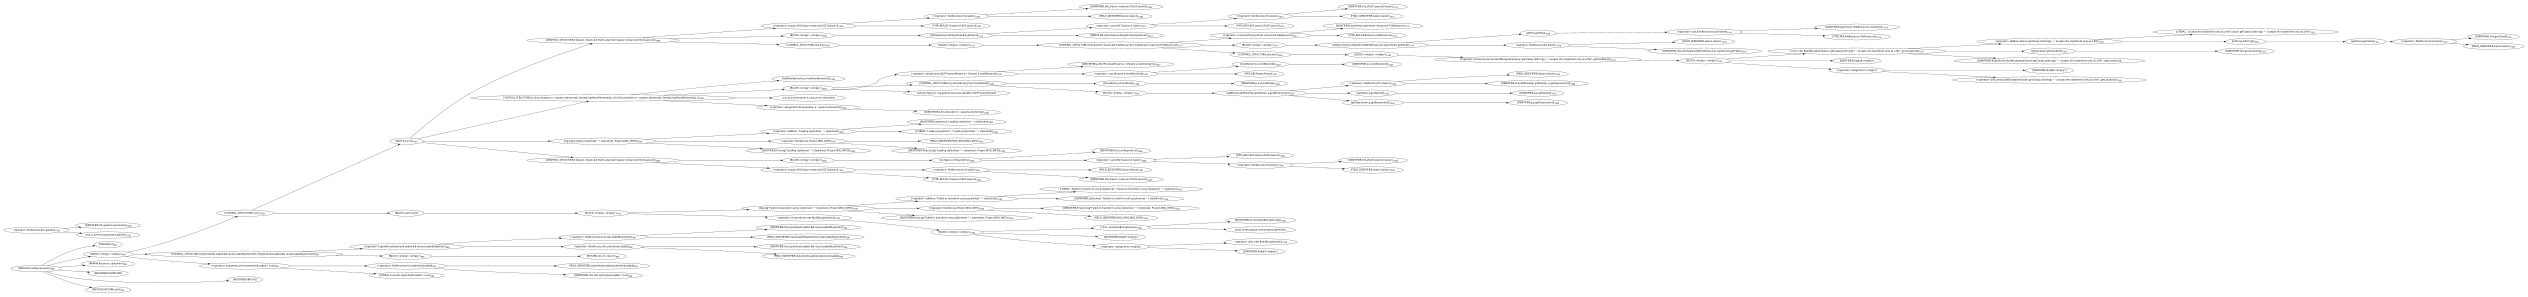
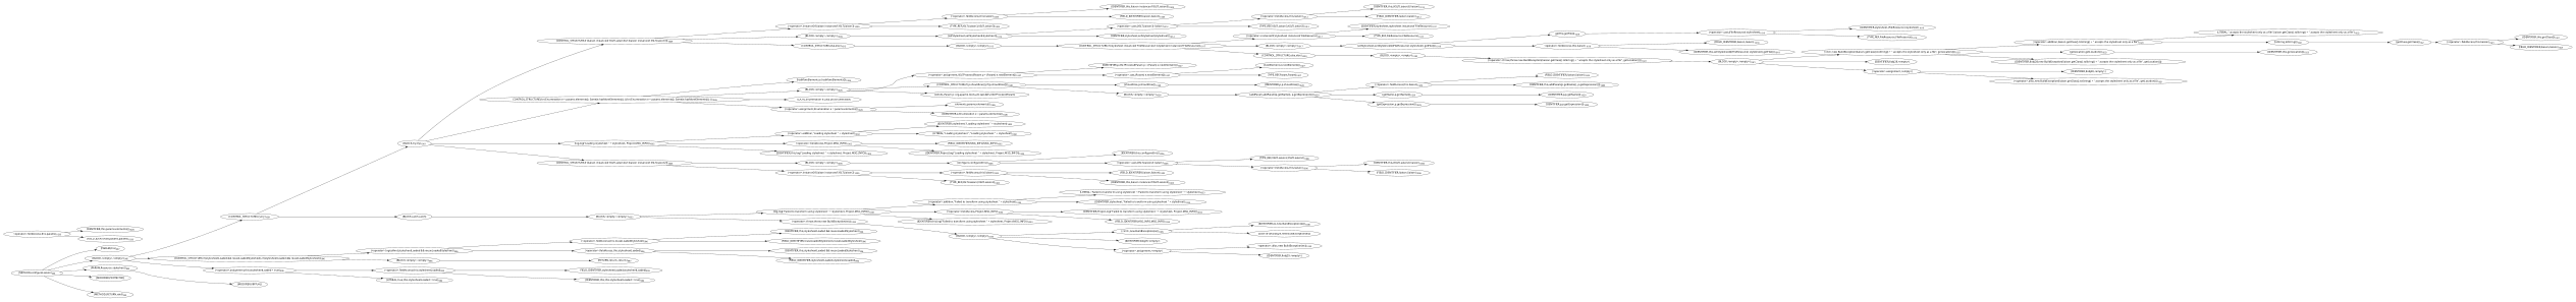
  digraph {
    fontname="Noto Sans"
    rankdir=LR
    node [fontname="Noto Sans"]
    edge [fontname="Noto Sans"]
    n1 [label=<(METHOD,configureLiaison)<SUB>995</SUB>>]
    n2 [label=<(PARAM,this)<SUB>997</SUB>>]
    n3 [label=<(PARAM,Resource stylesheet)<SUB>995</SUB>>]
    n4 [label=<(BLOCK,&lt;empty&gt;,&lt;empty&gt;)<SUB>995</SUB>>]
    n5 [label=<(MODIFIER,PROTECTED)>]
    n6 [label=<(MODIFIER,VIRTUAL)>]
    n7 [label=<(METHOD_RETURN,void)<SUB>995</SUB>>]
    n8 [label=<(CONTROL_STRUCTURE,if (stylesheetLoaded &amp;&amp; reuseLoadedStylesheet),if (stylesheetLoaded &amp;&amp; reuseLoadedStylesheet))<SUB>996</SUB>>]
    n9 [label=<(&lt;operator&gt;.assignment,this.stylesheetLoaded = true)<SUB>999</SUB>>]
    n10 [label=<(CONTROL_STRUCTURE,try,try)<SUB>1001</SUB>>]
    n11 [label=<(&lt;operator&gt;.logicalAnd,stylesheetLoaded &amp;&amp; reuseLoadedStylesheet)<SUB>996</SUB>>]
    n12 [label=<(BLOCK,&lt;empty&gt;,&lt;empty&gt;)<SUB>996</SUB>>]
    n13 [label=<(&lt;operator&gt;.fieldAccess,this.stylesheetLoaded)<SUB>999</SUB>>]
    n14 [label=<(LITERAL,true,this.stylesheetLoaded = true)<SUB>999</SUB>>]
    n15 [label=<(BLOCK,try,try)<SUB>1001</SUB>>]
    n16 [label=<(BLOCK,catch,catch)>]
    n17 [label=<(&lt;operator&gt;.fieldAccess,this.stylesheetLoaded)<SUB>996</SUB>>]
    n18 [label=<(&lt;operator&gt;.fieldAccess,this.reuseLoadedStylesheet)<SUB>996</SUB>>]
    n19 [label=<(RETURN,return;,return;)<SUB>997</SUB>>]
    n20 [label=<(IDENTIFIER,this,stylesheetLoaded &amp;&amp; reuseLoadedStylesheet)<SUB>996</SUB>>]
    n21 [label=<(FIELD_IDENTIFIER,stylesheetLoaded,stylesheetLoaded)<SUB>996</SUB>>]
    n22 [label=<(IDENTIFIER,this,stylesheetLoaded &amp;&amp; reuseLoadedStylesheet)<SUB>996</SUB>>]
    n23 [label=<(FIELD_IDENTIFIER,reuseLoadedStylesheet,reuseLoadedStylesheet)<SUB>996</SUB>>]
    n24 [label=<(IDENTIFIER,this,this.stylesheetLoaded = true)<SUB>999</SUB>>]
    n25 [label=<(FIELD_IDENTIFIER,stylesheetLoaded,stylesheetLoaded)<SUB>999</SUB>>]
    n26 [label=<(log,log(&quot;Loading stylesheet &quot; + stylesheet, Project.MSG_INFO))<SUB>1002</SUB>>]
    n27 [label=<(CONTROL_STRUCTURE,if (liaison instanceof XSLTLiaison2),if (liaison instanceof XSLTLiaison2))<SUB>1005</SUB>>]
    n28 [label=<(CONTROL_STRUCTURE,if (liaison instanceof XSLTLiaison3),if (liaison instanceof XSLTLiaison3))<SUB>1009</SUB>>]
    n29 [label=<(CONTROL_STRUCTURE,for (Enumeration e = params.elements(); Some(e.hasMoreElements()); ),for (Enumeration e = params.elements(); Some(e.hasMoreElements()); ))<SUB>1026</SUB>>]
    n30 [label=<(BLOCK,&lt;empty&gt;,&lt;empty&gt;)<SUB>1032</SUB>>]
    n31 [label=<(IDENTIFIER,this,log(&quot;Loading stylesheet &quot; + stylesheet, Project.MSG_INFO))<SUB>1002</SUB>>]
    n32 [label=<(&lt;operator&gt;.addition,&quot;Loading stylesheet &quot; + stylesheet)<SUB>1002</SUB>>]
    n33 [label=<(&lt;operator&gt;.fieldAccess,Project.MSG_INFO)<SUB>1002</SUB>>]
    n34 [label=<(&lt;operator&gt;.instanceOf,liaison instanceof XSLTLiaison2)<SUB>1005</SUB>>]
    n35 [label=<(BLOCK,&lt;empty&gt;,&lt;empty&gt;)<SUB>1005</SUB>>]
    n36 [label=<(&lt;operator&gt;.instanceOf,liaison instanceof XSLTLiaison3)<SUB>1009</SUB>>]
    n37 [label=<(BLOCK,&lt;empty&gt;,&lt;empty&gt;)<SUB>1009</SUB>>]
    n38 [label=<(CONTROL_STRUCTURE,else,else)<SUB>1013</SUB>>]
    n39 [label=<(LOCAL,Enumeration e: java.util.Enumeration)>]
    n40 [label=<(&lt;operator&gt;.assignment,Enumeration e = params.elements())<SUB>1026</SUB>>]
    n41 [label=<(hasMoreElements,e.hasMoreElements())<SUB>1026</SUB>>]
    n42 [label=<(BLOCK,&lt;empty&gt;,&lt;empty&gt;)<SUB>1026</SUB>>]
    n43 [label=<(LITERAL,&quot;Loading stylesheet &quot;,&quot;Loading stylesheet &quot; + stylesheet)<SUB>1002</SUB>>]
    n44 [label=<(IDENTIFIER,stylesheet,&quot;Loading stylesheet &quot; + stylesheet)<SUB>1002</SUB>>]
    n45 [label=<(IDENTIFIER,Project,log(&quot;Loading stylesheet &quot; + stylesheet, Project.MSG_INFO))<SUB>1002</SUB>>]
    n46 [label=<(FIELD_IDENTIFIER,MSG_INFO,MSG_INFO)<SUB>1002</SUB>>]
    n47 [label=<(&lt;operator&gt;.fieldAccess,this.liaison)<SUB>1005</SUB>>]
    n48 [label=<(TYPE_REF,XSLTLiaison2,XSLTLiaison2)<SUB>1005</SUB>>]
    n49 [label=<(configure,configure(this))<SUB>1006</SUB>>]
    n50 [label=<(IDENTIFIER,this,liaison instanceof XSLTLiaison2)<SUB>1005</SUB>>]
    n51 [label=<(FIELD_IDENTIFIER,liaison,liaison)<SUB>1005</SUB>>]
    n52 [label=<(&lt;operator&gt;.cast,(XSLTLiaison2) liaison)<SUB>1006</SUB>>]
    n53 [label=<(IDENTIFIER,this,configure(this))<SUB>1006</SUB>>]
    n54 [label=<(TYPE_REF,XSLTLiaison2,XSLTLiaison2)<SUB>1006</SUB>>]
    n55 [label=<(&lt;operator&gt;.fieldAccess,this.liaison)<SUB>1006</SUB>>]
    n56 [label=<(IDENTIFIER,this,(XSLTLiaison2) liaison)<SUB>1006</SUB>>]
    n57 [label=<(FIELD_IDENTIFIER,liaison,liaison)<SUB>1006</SUB>>]
    n58 [label=<(&lt;operator&gt;.fieldAccess,this.liaison)<SUB>1009</SUB>>]
    n59 [label=<(TYPE_REF,XSLTLiaison3,XSLTLiaison3)<SUB>1009</SUB>>]
    n60 [label=<(setStylesheet,setStylesheet(stylesheet))<SUB>1012</SUB>>]
    n61 [label=<(BLOCK,&lt;empty&gt;,&lt;empty&gt;)<SUB>1013</SUB>>]
    n62 [label=<(IDENTIFIER,this,liaison instanceof XSLTLiaison3)<SUB>1009</SUB>>]
    n63 [label=<(FIELD_IDENTIFIER,liaison,liaison)<SUB>1009</SUB>>]
    n64 [label=<(&lt;operator&gt;.cast,(XSLTLiaison3) liaison)<SUB>1012</SUB>>]
    n65 [label=<(IDENTIFIER,stylesheet,setStylesheet(stylesheet))<SUB>1012</SUB>>]
    n66 [label=<(TYPE_REF,XSLTLiaison3,XSLTLiaison3)<SUB>1012</SUB>>]
    n67 [label=<(&lt;operator&gt;.fieldAccess,this.liaison)<SUB>1012</SUB>>]
    n68 [label=<(IDENTIFIER,this,(XSLTLiaison3) liaison)<SUB>1012</SUB>>]
    n69 [label=<(FIELD_IDENTIFIER,liaison,liaison)<SUB>1012</SUB>>]
    n70 [label=<(CONTROL_STRUCTURE,if (stylesheet instanceof FileResource),if (stylesheet instanceof FileResource))<SUB>1017</SUB>>]
    n71 [label=<(&lt;operator&gt;.instanceOf,stylesheet instanceof FileResource)<SUB>1017</SUB>>]
    n72 [label=<(BLOCK,&lt;empty&gt;,&lt;empty&gt;)<SUB>1017</SUB>>]
    n73 [label=<(CONTROL_STRUCTURE,else,else)<SUB>1020</SUB>>]
    n74 [label=<(IDENTIFIER,stylesheet,stylesheet instanceof FileResource)<SUB>1017</SUB>>]
    n75 [label=<(TYPE_REF,FileResource,FileResource)<SUB>1017</SUB>>]
    n76 [label=<(setStylesheet,setStylesheet(((FileResource) stylesheet).getFile()))<SUB>1018</SUB>>]
    n77 [label=<(BLOCK,&lt;empty&gt;,&lt;empty&gt;)<SUB>1020</SUB>>]
    n78 [label=<(&lt;operator&gt;.fieldAccess,this.liaison)<SUB>1018</SUB>>]
    n79 [label=<(getFile,getFile())<SUB>1019</SUB>>]
    n80 [label=<(IDENTIFIER,this,setStylesheet(((FileResource) stylesheet).getFile()))<SUB>1018</SUB>>]
    n81 [label=<(FIELD_IDENTIFIER,liaison,liaison)<SUB>1018</SUB>>]
    n82 [label=<(&lt;operator&gt;.cast,(FileResource) stylesheet)<SUB>1019</SUB>>]
    n83 [label=<(TYPE_REF,FileResource,FileResource)<SUB>1019</SUB>>]
    n84 [label=<(IDENTIFIER,stylesheet,(FileResource) stylesheet)<SUB>1019</SUB>>]
    n85 [label=<(&lt;operator&gt;.throw,throw new BuildException(liaison.getClass().toString() + &quot; accepts the stylesheet only as a file&quot;, getLocation());)<SUB>1021</SUB>>]
    n86 [label=<(BLOCK,&lt;empty&gt;,&lt;empty&gt;)<SUB>1021</SUB>>]
    n87 [label=<(&lt;operator&gt;.assignment,&lt;empty&gt;)>]
    n88 [label=<(&lt;init&gt;,new BuildException(liaison.getClass().toString() + &quot; accepts the stylesheet only as a file&quot;, getLocation()))<SUB>1021</SUB>>]
    n89 [label=<(IDENTIFIER,$obj28,&lt;empty&gt;)>]
    n90 [label=<(IDENTIFIER,$obj28,&lt;empty&gt;)>]
    n91 [label=<(&lt;operator&gt;.alloc,new BuildException(liaison.getClass().toString() + &quot; accepts the stylesheet only as a file&quot;, getLocation()))<SUB>1021</SUB>>]
    n92 [label=<(IDENTIFIER,$obj28,new BuildException(liaison.getClass().toString() + &quot; accepts the stylesheet only as a file&quot;, getLocation()))>]
    n93 [label=<(&lt;operator&gt;.addition,liaison.getClass().toString() + &quot; accepts the stylesheet only as a file&quot;)<SUB>1021</SUB>>]
    n94 [label=<(getLocation,getLocation())<SUB>1023</SUB>>]
    n95 [label=<(toString,toString())<SUB>1021</SUB>>]
    n96 [label=<(LITERAL,&quot; accepts the stylesheet only as a file&quot;,liaison.getClass().toString() + &quot; accepts the stylesheet only as a file&quot;)<SUB>1022</SUB>>]
    n97 [label=<(IDENTIFIER,this,getLocation())<SUB>1023</SUB>>]
    n98 [label=<(getClass,getClass())<SUB>1021</SUB>>]
    n99 [label=<(&lt;operator&gt;.fieldAccess,this.liaison)<SUB>1021</SUB>>]
    n100 [label=<(IDENTIFIER,this,getClass())<SUB>1021</SUB>>]
    n101 [label=<(FIELD_IDENTIFIER,liaison,liaison)<SUB>1021</SUB>>]
    n102 [label=<(IDENTIFIER,e,Enumeration e = params.elements())<SUB>1026</SUB>>]
+   n103 [label=<(elements,params.elements())<SUB>1026</SUB>>]
    n104 [label=<(LOCAL,Param p: org.apache.tools.ant.taskdefs.XSLTProcess$Param)>]
    n105 [label=<(&lt;operator&gt;.assignment,XSLTProcess$Param p = (Param) e.nextElement())<SUB>1027</SUB>>]
    n106 [label=<(CONTROL_STRUCTURE,if (p.shouldUse()),if (p.shouldUse()))<SUB>1028</SUB>>]
    n107 [label=<(&lt;operator&gt;.fieldAccess,this.params)<SUB>1026</SUB>>]
    n108 [label=<(IDENTIFIER,this,params.elements())<SUB>1026</SUB>>]
    n109 [label=<(FIELD_IDENTIFIER,params,params)<SUB>1026</SUB>>]
    n110 [label=<(IDENTIFIER,p,XSLTProcess$Param p = (Param) e.nextElement())<SUB>1027</SUB>>]
    n111 [label=<(&lt;operator&gt;.cast,(Param) e.nextElement())<SUB>1027</SUB>>]
    n112 [label=<(shouldUse,p.shouldUse())<SUB>1028</SUB>>]
    n113 [label=<(BLOCK,&lt;empty&gt;,&lt;empty&gt;)<SUB>1028</SUB>>]
    n114 [label=<(TYPE_REF,Param,Param)<SUB>1027</SUB>>]
    n115 [label=<(nextElement,e.nextElement())<SUB>1027</SUB>>]
-   n116 [label=<(IDENTIFIER,e,e.nextElement())<SUB>1027</SUB>>]
    n117 [label=<(IDENTIFIER,p,p.shouldUse())<SUB>1028</SUB>>]
    n118 [label=<(addParam,addParam(p.getName(), p.getExpression()))<SUB>1029</SUB>>]
    n119 [label=<(&lt;operator&gt;.fieldAccess,this.liaison)<SUB>1029</SUB>>]
    n120 [label=<(getName,p.getName())<SUB>1029</SUB>>]
    n121 [label=<(getExpression,p.getExpression())<SUB>1029</SUB>>]
    n122 [label=<(IDENTIFIER,this,addParam(p.getName(), p.getExpression()))<SUB>1089</SUB>>]
    n123 [label=<(FIELD_IDENTIFIER,liaison,liaison)<SUB>1029</SUB>>]
    n124 [label=<(IDENTIFIER,p,p.getName())<SUB>1029</SUB>>]
    n125 [label=<(IDENTIFIER,p,p.getExpression())<SUB>1029</SUB>>]
    n126 [label=<(log,log(&quot;Failed to transform using stylesheet &quot; + stylesheet, Project.MSG_INFO))<SUB>1033</SUB>>]
    n127 [label=<(&lt;operator&gt;.throw,throw new BuildException(ex);)<SUB>1035</SUB>>]
    n128 [label=<(IDENTIFIER,this,log(&quot;Failed to transform using stylesheet &quot; + stylesheet, Project.MSG_INFO))<SUB>1033</SUB>>]
    n129 [label=<(&lt;operator&gt;.addition,&quot;Failed to transform using stylesheet &quot; + stylesheet)<SUB>1033</SUB>>]
    n130 [label=<(&lt;operator&gt;.fieldAccess,Project.MSG_INFO)<SUB>1034</SUB>>]
    n131 [label=<(BLOCK,&lt;empty&gt;,&lt;empty&gt;)<SUB>1035</SUB>>]
    n132 [label=<(LITERAL,&quot;Failed to transform using stylesheet &quot;,&quot;Failed to transform using stylesheet &quot; + stylesheet)<SUB>1033</SUB>>]
    n133 [label=<(IDENTIFIER,stylesheet,&quot;Failed to transform using stylesheet &quot; + stylesheet)<SUB>1033</SUB>>]
    n134 [label=<(IDENTIFIER,Project,log(&quot;Failed to transform using stylesheet &quot; + stylesheet, Project.MSG_INFO))<SUB>1034</SUB>>]
    n135 [label=<(FIELD_IDENTIFIER,MSG_INFO,MSG_INFO)<SUB>1034</SUB>>]
    n136 [label=<(&lt;operator&gt;.assignment,&lt;empty&gt;)>]
    n137 [label=<(&lt;init&gt;,new BuildException(ex))<SUB>1035</SUB>>]
    n138 [label=<(IDENTIFIER,$obj29,&lt;empty&gt;)>]
    n139 [label=<(IDENTIFIER,$obj29,&lt;empty&gt;)>]
    n140 [label=<(&lt;operator&gt;.alloc,new BuildException(ex))<SUB>1035</SUB>>]
    n141 [label=<(IDENTIFIER,$obj29,new BuildException(ex))>]
    n142 [label=<(IDENTIFIER,ex,new BuildException(ex))<SUB>1035</SUB>>]
    n1 -> n2
    n1 -> n3
    n1 -> n4
    n1 -> n5
-   n1 -> n6
+   n3 -> n6
    n1 -> n7
    n4 -> n8
    n4 -> n9
    n4 -> n10
    n8 -> n11
    n8 -> n12
    n9 -> n13
    n9 -> n14
    n10 -> n15
    n10 -> n16
    n11 -> n17
    n11 -> n18
    n12 -> n19
    n13 -> n24
    n13 -> n25
    n15 -> n26
    n15 -> n27
    n15 -> n28
    n15 -> n29
    n16 -> n30
    n17 -> n20
    n17 -> n21
    n18 -> n22
    n18 -> n23
    n26 -> n31
    n26 -> n32
    n26 -> n33
    n27 -> n34
    n27 -> n35
    n28 -> n36
    n28 -> n37
    n28 -> n38
    n29 -> n39
    n29 -> n40
    n29 -> n41
    n29 -> n42
    n30 -> n126
    n30 -> n127
    n32 -> n43
    n32 -> n44
    n33 -> n45
    n33 -> n46
    n34 -> n47
    n34 -> n48
    n35 -> n49
    n36 -> n58
    n36 -> n59
    n37 -> n60
    n38 -> n61
    n40 -> n102
+   n40 -> n103
    n42 -> n104
    n42 -> n105
    n42 -> n106
    n47 -> n50
    n47 -> n51
    n49 -> n52
    n49 -> n53
    n52 -> n54
    n52 -> n55
    n55 -> n56
    n55 -> n57
    n58 -> n62
    n58 -> n63
    n60 -> n64
    n60 -> n65
    n61 -> n70
    n64 -> n66
    n64 -> n67
    n67 -> n68
    n67 -> n69
    n70 -> n71
    n70 -> n72
    n70 -> n73
    n71 -> n74
    n71 -> n75
    n72 -> n76
    n73 -> n77
    n76 -> n78
    n76 -> n79
    n77 -> n85
    n78 -> n80
    n78 -> n81
    n79 -> n82
    n82 -> n83
    n82 -> n84
    n85 -> n86
    n86 -> n87
    n86 -> n88
    n86 -> n89
    n87 -> n90
    n87 -> n91
    n88 -> n92
    n88 -> n93
    n88 -> n94
    n93 -> n95
    n93 -> n96
    n94 -> n97
    n95 -> n98
    n98 -> n99
    n99 -> n100
    n99 -> n101
    n105 -> n110
    n105 -> n111
    n106 -> n112
    n106 -> n113
    n107 -> n108
    n107 -> n109
    n111 -> n114
    n111 -> n115
    n112 -> n117
    n113 -> n118
-   n115 -> n116
    n118 -> n119
    n118 -> n120
    n118 -> n121
    n119 -> n122
    n119 -> n123
    n120 -> n124
    n121 -> n125
    n126 -> n128
    n126 -> n129
    n126 -> n130
    n127 -> n131
    n129 -> n132
    n129 -> n133
    n130 -> n134
    n130 -> n135
    n131 -> n136
    n131 -> n137
    n131 -> n138
    n136 -> n139
    n136 -> n140
    n137 -> n141
    n137 -> n142
  }
